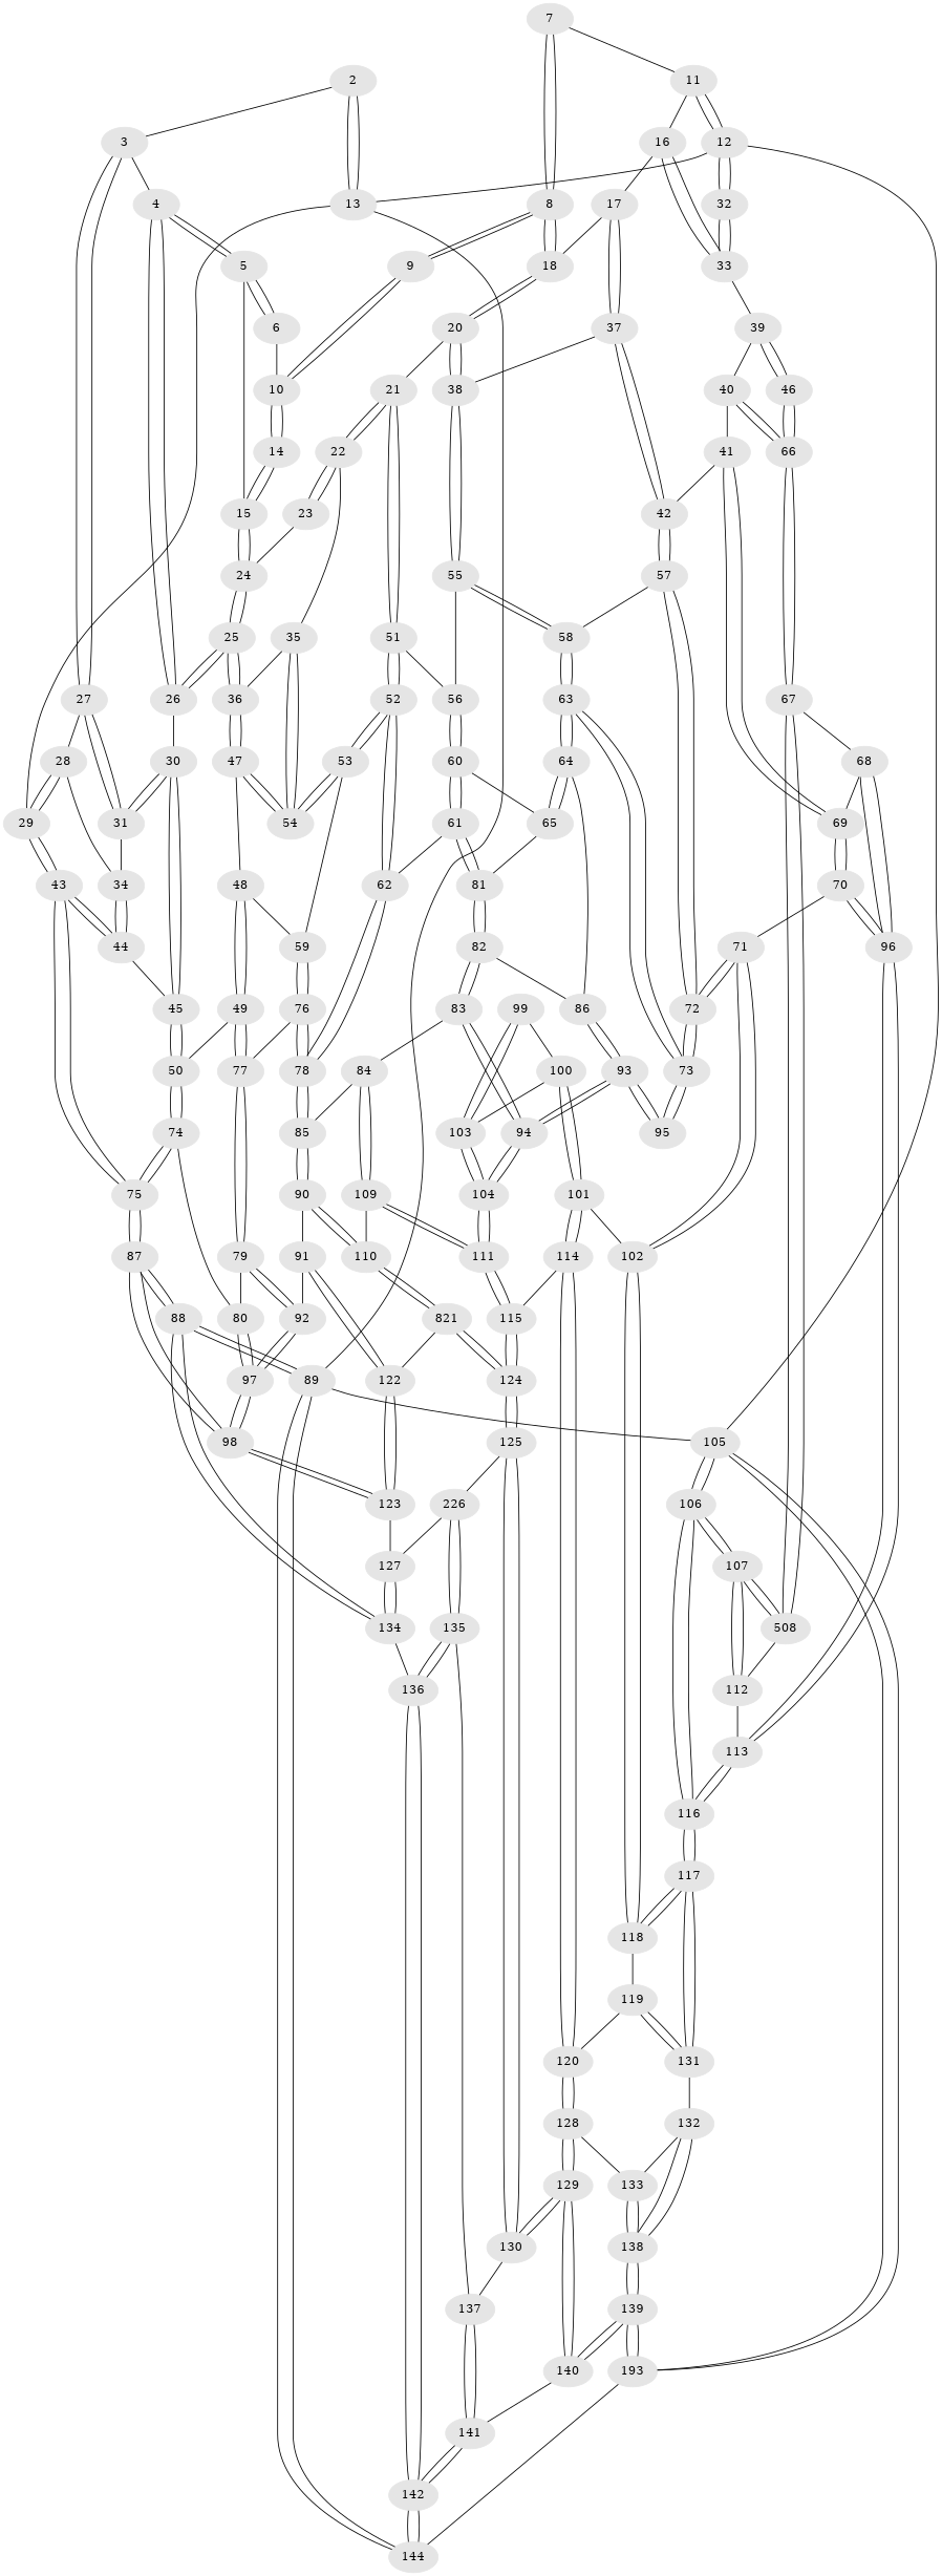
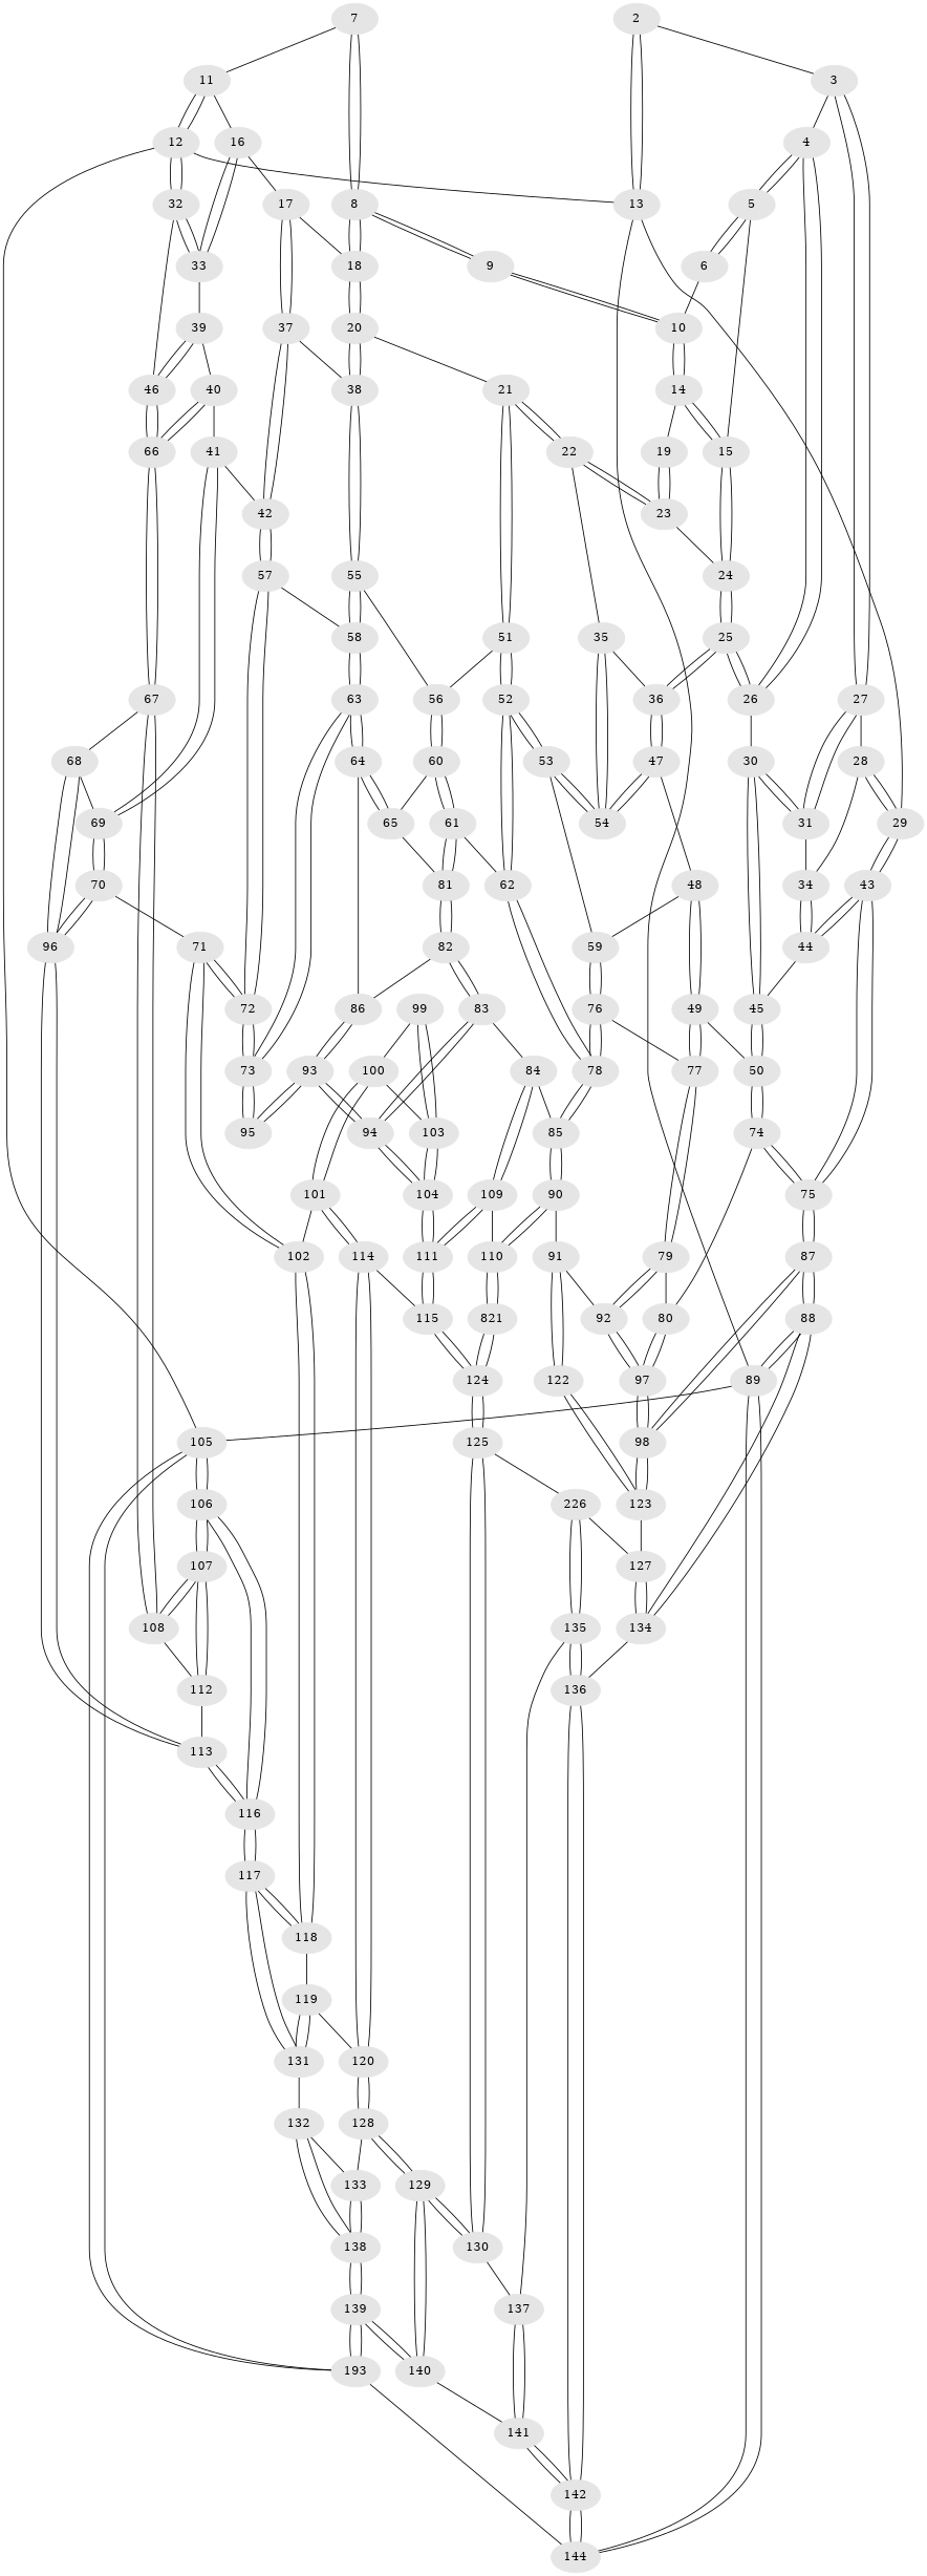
  graph {
    node [color=gray90 style=filled]
    2
    3
    13
    7
    8
    11
    4
    27
    29
    89
    5
    26
    28
    31
    6
    15
    30
    10
    24
    14
    9
    18
    12
    16
    20
+   19
    32
    105
    17
    33
    46
    106
    n33 [label=193]
    43
    144
    23
    25
    37
    39
    38
    42
    21
    22
    51
    55
    35
    52
    56
    36
    54
    47
    45
    34
    44
    75
    50
    66
    40
    48
    57
    58
    41
    69
    67
    70
    72
    87
    74
    49
    59
    77
    76
    79
    80
    53
    62
    60
    78
    63
    61
    65
    73
    64
    81
    82
    85
    86
    95
    93
    68
-   108 [label=508]
+   108
    96
    112
    113
    71
    102
    118
    97
    88
    98
    92
    90
    83
    84
    94
    109
    104
    110
    111
    91
    134
    123
    136
    122
    n115 [label=821]
    116
    127
    99
    100
    103
    101
    114
    115
    120
    119
    107
    117
    124
    128
    125
    131
    132
    129
    133
    n135 [label=226]
    130
    135
    137
    140
    138
    141
    139
    142
    2 -- 3
    2 -- 13
    2 -- 13
    3 -- 4
    3 -- 27
    3 -- 27
    13 -- 29
    13 -- 89
    7 -- 8
    7 -- 8
    7 -- 11
    8 -- 9
    8 -- 9
    8 -- 18
    8 -- 18
    11 -- 12
    11 -- 12
    11 -- 16
    4 -- 5
    4 -- 5
    4 -- 26
    4 -- 26
    27 -- 28
    27 -- 31
    27 -- 31
    29 -- 43
    29 -- 43
    89 -- 105
    89 -- 144
    89 -- 144
    5 -- 6
    5 -- 6
    5 -- 15
    26 -- 30
    28 -- 29
    28 -- 29
    28 -- 34
    31 -- 34
    6 -- 10
    15 -- 24
    15 -- 24
    30 -- 31
    30 -- 31
    30 -- 45
    30 -- 45
    10 -- 14
    10 -- 14
    24 -- 25
    24 -- 25
    14 -- 15
    14 -- 15
+   14 -- 19
    9 -- 10
    9 -- 10
    18 -- 20
    18 -- 20
    12 -- 13
    12 -- 32
    12 -- 32
    12 -- 105
    16 -- 17
    16 -- 33
    16 -- 33
    20 -- 38
    20 -- 38
    20 -- 21
+   19 -- 23
+   19 -- 23
    32 -- 33
    32 -- 33
+   32 -- 46
    105 -- 106
    105 -- 106
    105 -- n33
    105 -- n33
    17 -- 18
    17 -- 37
    17 -- 37
    33 -- 39
    46 -- 66
    46 -- 66
    106 -- 116
    106 -- 116
    106 -- 107
    106 -- 107
    n33 -- 144
    43 -- 44
    43 -- 44
    43 -- 75
    43 -- 75
    23 -- 24
    25 -- 26
    25 -- 26
    25 -- 36
    25 -- 36
    37 -- 38
    37 -- 42
    37 -- 42
    39 -- 46
    39 -- 46
    39 -- 40
    38 -- 55
    38 -- 55
    42 -- 57
    42 -- 57
    21 -- 22
    21 -- 22
    21 -- 51
    21 -- 51
    22 -- 23
    22 -- 23
    22 -- 35
    51 -- 52
    51 -- 52
    51 -- 56
    55 -- 56
    55 -- 58
    55 -- 58
    35 -- 36
    35 -- 54
    35 -- 54
    52 -- 53
    52 -- 53
    52 -- 62
    52 -- 62
    56 -- 60
    56 -- 60
    36 -- 47
    36 -- 47
    47 -- 54
    47 -- 54
    47 -- 48
    45 -- 50
    45 -- 50
    34 -- 44
    34 -- 44
    44 -- 45
    75 -- 87
    75 -- 87
    50 -- 74
    50 -- 74
    66 -- 67
    66 -- 67
    40 -- 66
    40 -- 66
    40 -- 41
    48 -- 49
    48 -- 49
    48 -- 59
    57 -- 58
    57 -- 72
    57 -- 72
    58 -- 63
    58 -- 63
    41 -- 42
    41 -- 69
    41 -- 69
    69 -- 70
    69 -- 70
    67 -- 68
    67 -- 108
    67 -- 108
    70 -- 96
    70 -- 96
    70 -- 71
    72 -- 73
    72 -- 73
    87 -- 88
    87 -- 88
    87 -- 98
    87 -- 98
    74 -- 75
    74 -- 75
    74 -- 80
    49 -- 50
    49 -- 77
    49 -- 77
    59 -- 76
    59 -- 76
    77 -- 79
    77 -- 79
    76 -- 77
    76 -- 78
    76 -- 78
    79 -- 80
    79 -- 92
    79 -- 92
    80 -- 97
    80 -- 97
    53 -- 54
    53 -- 54
    53 -- 59
    62 -- 78
    62 -- 78
    60 -- 61
    60 -- 61
    60 -- 65
    78 -- 85
    78 -- 85
    63 -- 73
    63 -- 73
    63 -- 64
    63 -- 64
    61 -- 62
    61 -- 81
    61 -- 81
    65 -- 81
    73 -- 95
    73 -- 95
    64 -- 65
    64 -- 65
    64 -- 86
    81 -- 82
    81 -- 82
    82 -- 86
    82 -- 83
    82 -- 83
    85 -- 90
    85 -- 90
    86 -- 93
    86 -- 93
    93 -- 95
    93 -- 95
    93 -- 94
    93 -- 94
    68 -- 69
    68 -- 96
    68 -- 96
    108 -- 112
    96 -- 113
    96 -- 113
    112 -- 113
    113 -- 116
    113 -- 116
    71 -- 72
    71 -- 72
    71 -- 102
    71 -- 102
    102 -- 118
    102 -- 118
    118 -- 119
    97 -- 98
    97 -- 98
    88 -- 89
    88 -- 89
    88 -- 134
    88 -- 134
    98 -- 123
    98 -- 123
    92 -- 97
    92 -- 97
    90 -- 110
    90 -- 110
    90 -- 91
    83 -- 84
    83 -- 94
    83 -- 94
    84 -- 85
    84 -- 109
    84 -- 109
    94 -- 104
    94 -- 104
    109 -- 110
    109 -- 111
    109 -- 111
    104 -- 111
    104 -- 111
    110 -- n115
    110 -- n115
    111 -- 115
    111 -- 115
    91 -- 92
    91 -- 122
    91 -- 122
    134 -- 136
    123 -- 127
    136 -- 142
    136 -- 142
    122 -- 123
    122 -- 123
-   n115 -- 122
    n115 -- 124
    n115 -- 124
    116 -- 117
    116 -- 117
    127 -- 134
    127 -- 134
    99 -- 100
    99 -- 103
    99 -- 103
    100 -- 103
    100 -- 101
    100 -- 101
    103 -- 104
    103 -- 104
    101 -- 102
    101 -- 114
    101 -- 114
    114 -- 115
    114 -- 120
    114 -- 120
    115 -- 124
    115 -- 124
    120 -- 128
    120 -- 128
    119 -- 120
    119 -- 131
    119 -- 131
    107 -- 108
    107 -- 108
    107 -- 112
    107 -- 112
    117 -- 118
    117 -- 118
    117 -- 131
    117 -- 131
    124 -- 125
    124 -- 125
    128 -- 129
    128 -- 129
    128 -- 133
    125 -- n135
    125 -- 130
    125 -- 130
    131 -- 132
    132 -- 133
    132 -- 138
    132 -- 138
    129 -- 130
    129 -- 130
    129 -- 140
    129 -- 140
    133 -- 138
    133 -- 138
    n135 -- 127
    n135 -- 135
    n135 -- 135
    130 -- 137
    135 -- 136
    135 -- 136
    135 -- 137
    137 -- 141
    137 -- 141
    140 -- 141
    138 -- 139
    138 -- 139
    141 -- 142
    141 -- 142
    139 -- n33
    139 -- n33
    139 -- 140
    139 -- 140
    142 -- 144
    142 -- 144
  }
